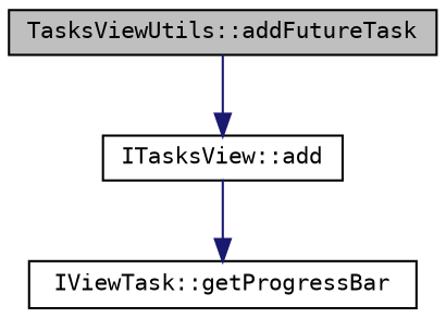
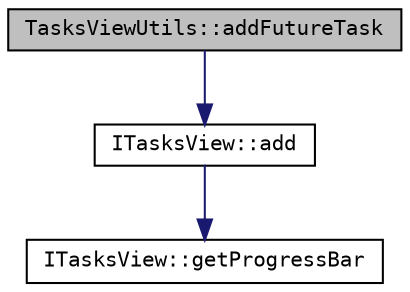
  digraph {
    fontname="DejaVu Sans Mono"
    rankdir=TB
    node [color=black fillcolor=white fontname="DejaVu Sans Mono" fontsize=10 shape=record style=filled]
    edge [color=midnightblue fontname="DejaVu Sans Mono" fontsize=10 labelfontname=Helvetica labelfontsize=10 style=solid]
    n1 [fillcolor=grey75 fontcolor=black height=0.2 label="TasksViewUtils::addFutureTask" width=0.4]
    n2 [height=0.2 label="ITasksView::add" width=0.4]
-   n3 [height=0.2 label="IViewTask::getProgressBar" width=0.4]
+   n3 [height=0.2 label="ITasksView::getProgressBar" width=0.4]
    n1 -> n2
    n2 -> n3
  }
